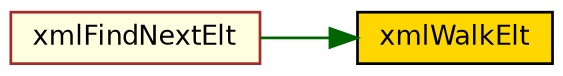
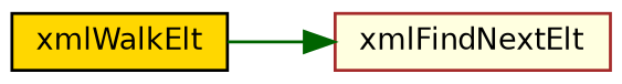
  digraph {
    rankdir=LR
    node [fontname=Helvetica fontsize=10 shape=record style=filled]
    n1 [color=brown fillcolor=lightyellow fontcolor=black height=0.2 label=xmlFindNextElt width=0.4]
    n2 [color=black fillcolor=gold height=0.2 label=xmlWalkElt width=0.4]
-   n1 -> n2 [color=darkgreen fontname=Helvetica fontsize=10 labelfontname=Helvetica labelfontsize=10 style=solid]
+   n2 -> n1 [color=darkgreen fontname=Helvetica fontsize=10 labelfontname=Helvetica labelfontsize=10 style=solid]
  }
